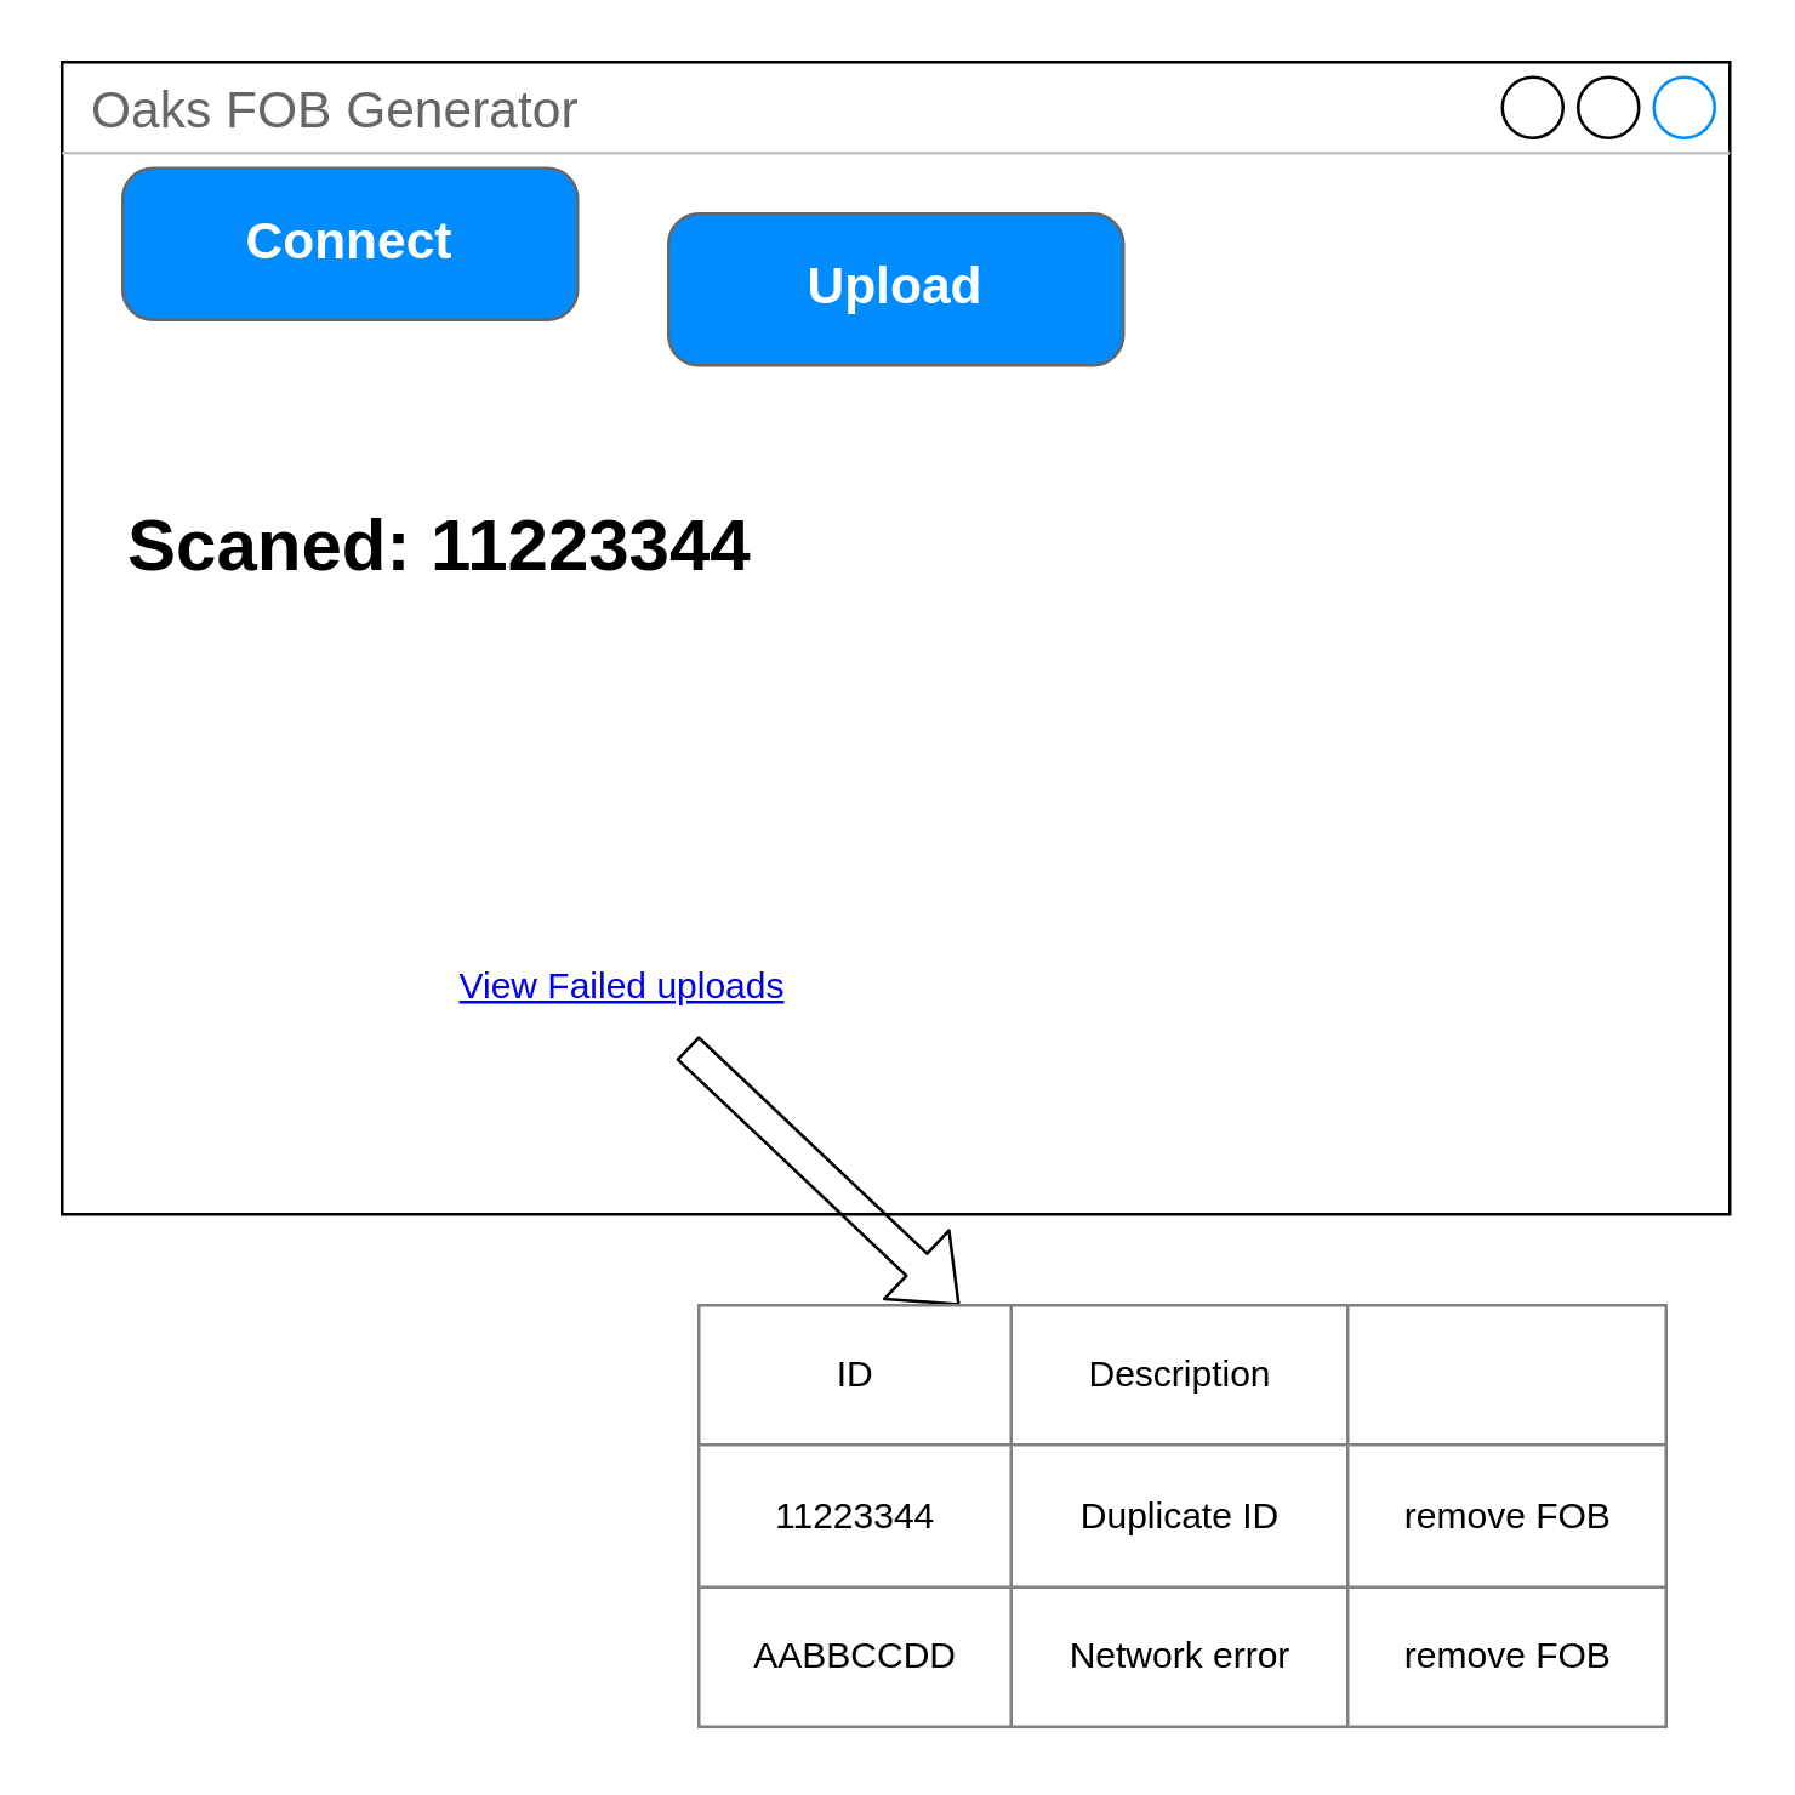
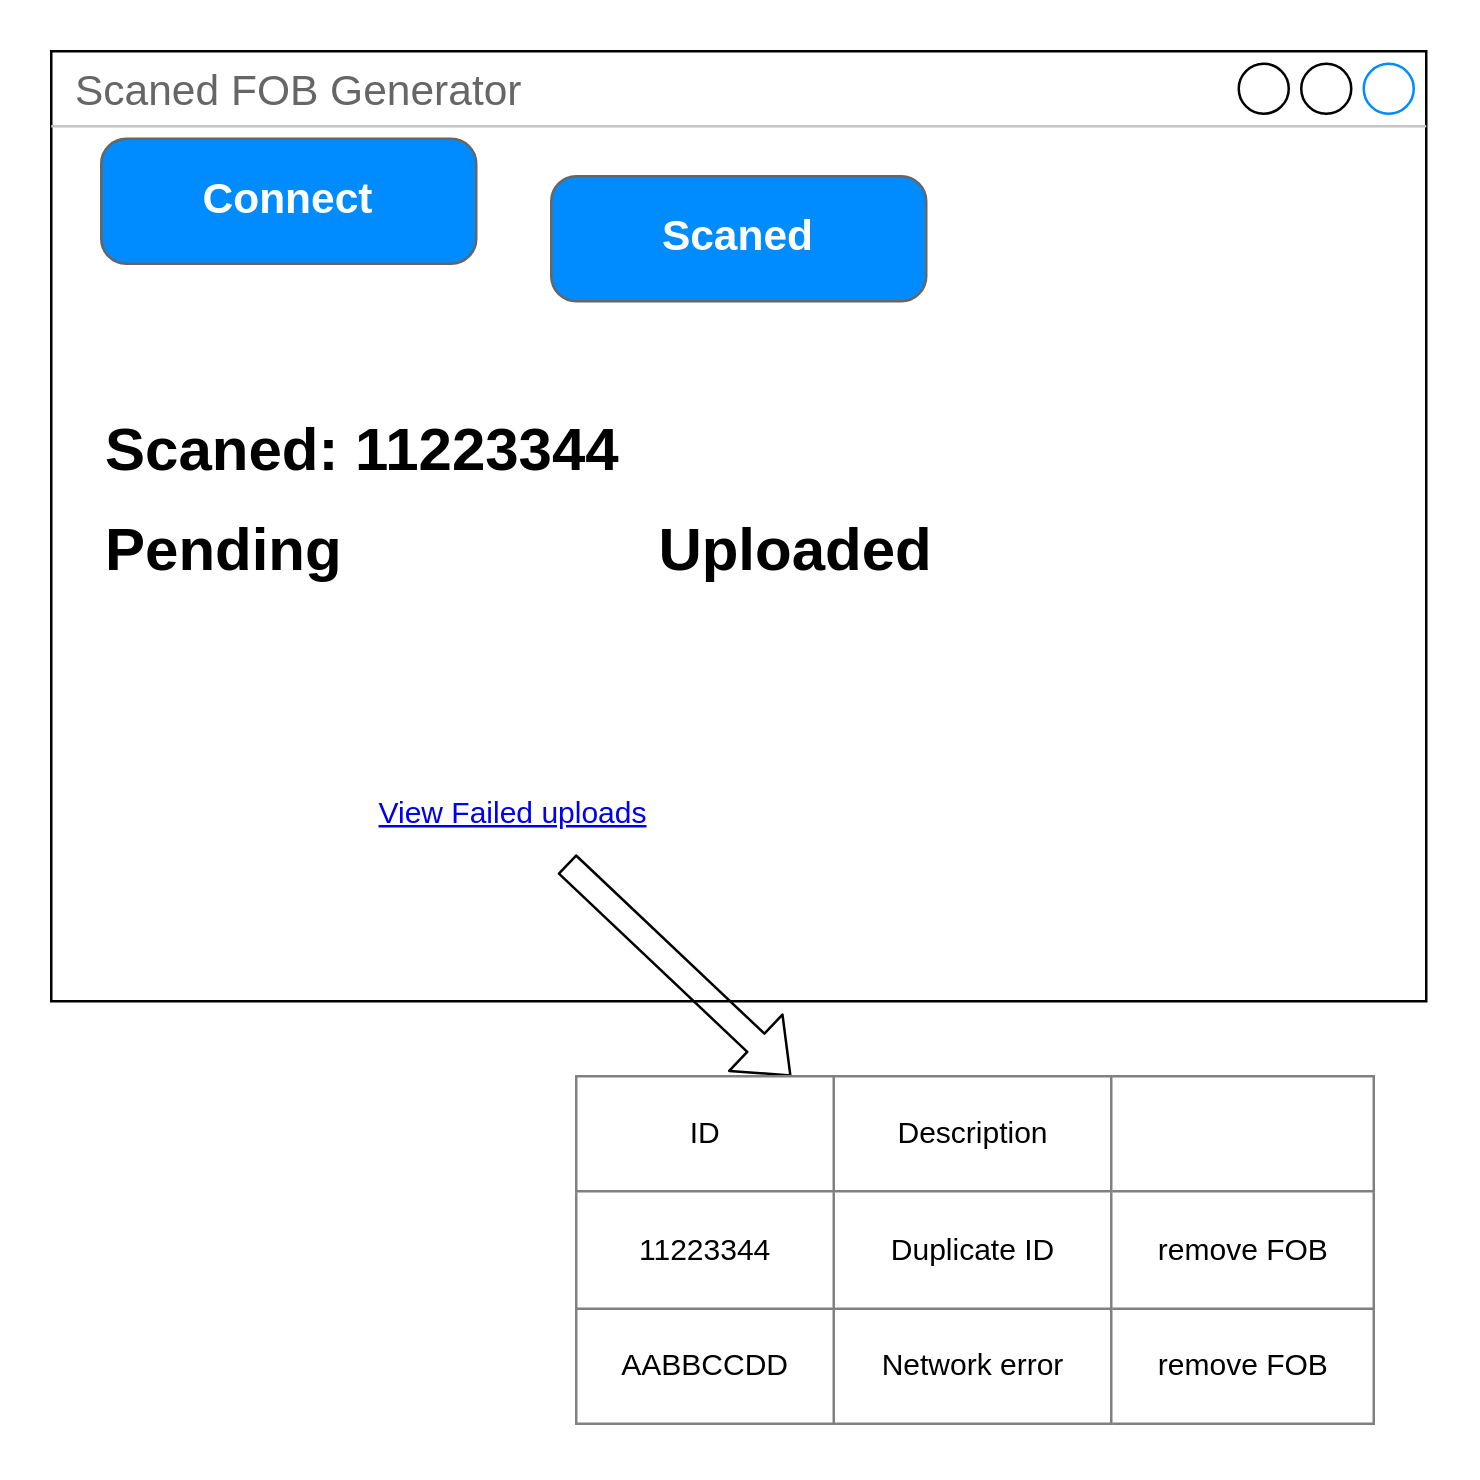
  <mxCell id="0" />
  <mxCell id="1" parent="0" />
- <mxCell id="2" value="Oaks FOB Generator" style="strokeWidth=1;shadow=0;dashed=0;align=center;html=1;shape=mxgraph.mockup.containers.window;align=left;verticalAlign=top;spacingLeft=8;strokeColor2=#008cff;strokeColor3=#c4c4c4;fontColor=#666666;mainText=;fontSize=17;labelBackgroundColor=none;" vertex="1" parent="1"><mxGeometry x="20" y="20" width="550" height="380" as="geometry" /></mxCell>
+ <mxCell id="2" value="Scaned FOB Generator" style="strokeWidth=1;shadow=0;dashed=0;align=center;html=1;shape=mxgraph.mockup.containers.window;align=left;verticalAlign=top;spacingLeft=8;strokeColor2=#008cff;strokeColor3=#c4c4c4;fontColor=#666666;mainText=;fontSize=17;labelBackgroundColor=none;" vertex="1" parent="1"><mxGeometry x="20" y="20" width="550" height="380" as="geometry" /></mxCell>
  <mxCell id="3" value="Connect" style="strokeWidth=1;shadow=0;dashed=0;align=center;html=1;shape=mxgraph.mockup.buttons.button;strokeColor=#666666;fontColor=#ffffff;mainText=;buttonStyle=round;fontSize=17;fontStyle=1;fillColor=#008cff;whiteSpace=wrap;" vertex="1" parent="1"><mxGeometry x="40" y="55" width="150" height="50" as="geometry" /></mxCell>
- <mxCell id="4" value="Upload" style="strokeWidth=1;shadow=0;dashed=0;align=center;html=1;shape=mxgraph.mockup.buttons.button;strokeColor=#666666;fontColor=#ffffff;mainText=;buttonStyle=round;fontSize=17;fontStyle=1;fillColor=#008cff;whiteSpace=wrap;" vertex="1" parent="1"><mxGeometry x="220" y="70" width="150" height="50" as="geometry" /></mxCell>
+ <mxCell id="4" value="Scaned" style="strokeWidth=1;shadow=0;dashed=0;align=center;html=1;shape=mxgraph.mockup.buttons.button;strokeColor=#666666;fontColor=#ffffff;mainText=;buttonStyle=round;fontSize=17;fontStyle=1;fillColor=#008cff;whiteSpace=wrap;" vertex="1" parent="1"><mxGeometry x="220" y="70" width="150" height="50" as="geometry" /></mxCell>
  <mxCell id="5" value="Scaned: 11223344" style="text;strokeColor=none;fillColor=none;html=1;fontSize=24;fontStyle=1;verticalAlign=middle;align=left;" vertex="1" parent="1"><mxGeometry x="40" y="160" width="340" height="40" as="geometry" /></mxCell>
+ <mxCell id="6" value="Pending&amp;nbsp; &amp;nbsp; &amp;nbsp; &amp;nbsp; &amp;nbsp; &amp;nbsp; &amp;nbsp; &amp;nbsp; &amp;nbsp; &amp;nbsp;Uploaded" style="text;strokeColor=none;fillColor=none;html=1;fontSize=24;fontStyle=1;verticalAlign=middle;align=left;" vertex="1" parent="1"><mxGeometry x="40" y="200" width="450" height="40" as="geometry" /></mxCell>
  <mxCell id="7" value="View Failed uploads" style="text;html=1;strokeColor=none;fillColor=none;whiteSpace=wrap;align=center;verticalAlign=middle;fontColor=#0000EE;fontStyle=4;" vertex="1" parent="1"><mxGeometry x="40" y="305" width="330" height="40" as="geometry" /></mxCell>
  <mxCell id="8" value="" style="shape=flexArrow;endArrow=classic;html=1;" edge="1" parent="1" source="7" target="9"><mxGeometry width="50" height="50" relative="1" as="geometry"><mxPoint x="270" y="490" as="sourcePoint" /><mxPoint x="320" y="500" as="targetPoint" /></mxGeometry></mxCell>
  <mxCell id="9" value="&lt;table border=&quot;1&quot; width=&quot;100%&quot; style=&quot;width: 100% ; height: 100% ; border-collapse: collapse&quot;&gt;&lt;tbody&gt;&lt;tr&gt;&lt;td align=&quot;center&quot;&gt;ID&lt;/td&gt;&lt;td align=&quot;center&quot;&gt;Description&lt;/td&gt;&lt;td align=&quot;center&quot;&gt;&lt;br&gt;&lt;/td&gt;&lt;/tr&gt;&lt;tr&gt;&lt;td align=&quot;center&quot;&gt;11223344&lt;/td&gt;&lt;td align=&quot;center&quot;&gt;Duplicate ID&lt;/td&gt;&lt;td align=&quot;center&quot;&gt;remove FOB&lt;/td&gt;&lt;/tr&gt;&lt;tr&gt;&lt;td align=&quot;center&quot;&gt;AABBCCDD&lt;/td&gt;&lt;td align=&quot;center&quot;&gt;Network error&lt;/td&gt;&lt;td align=&quot;center&quot;&gt;remove FOB&lt;/td&gt;&lt;/tr&gt;&lt;/tbody&gt;&lt;/table&gt;" style="text;html=1;strokeColor=none;fillColor=none;overflow=fill;" vertex="1" parent="1"><mxGeometry x="230" y="430" width="320" height="140" as="geometry" /></mxCell>
